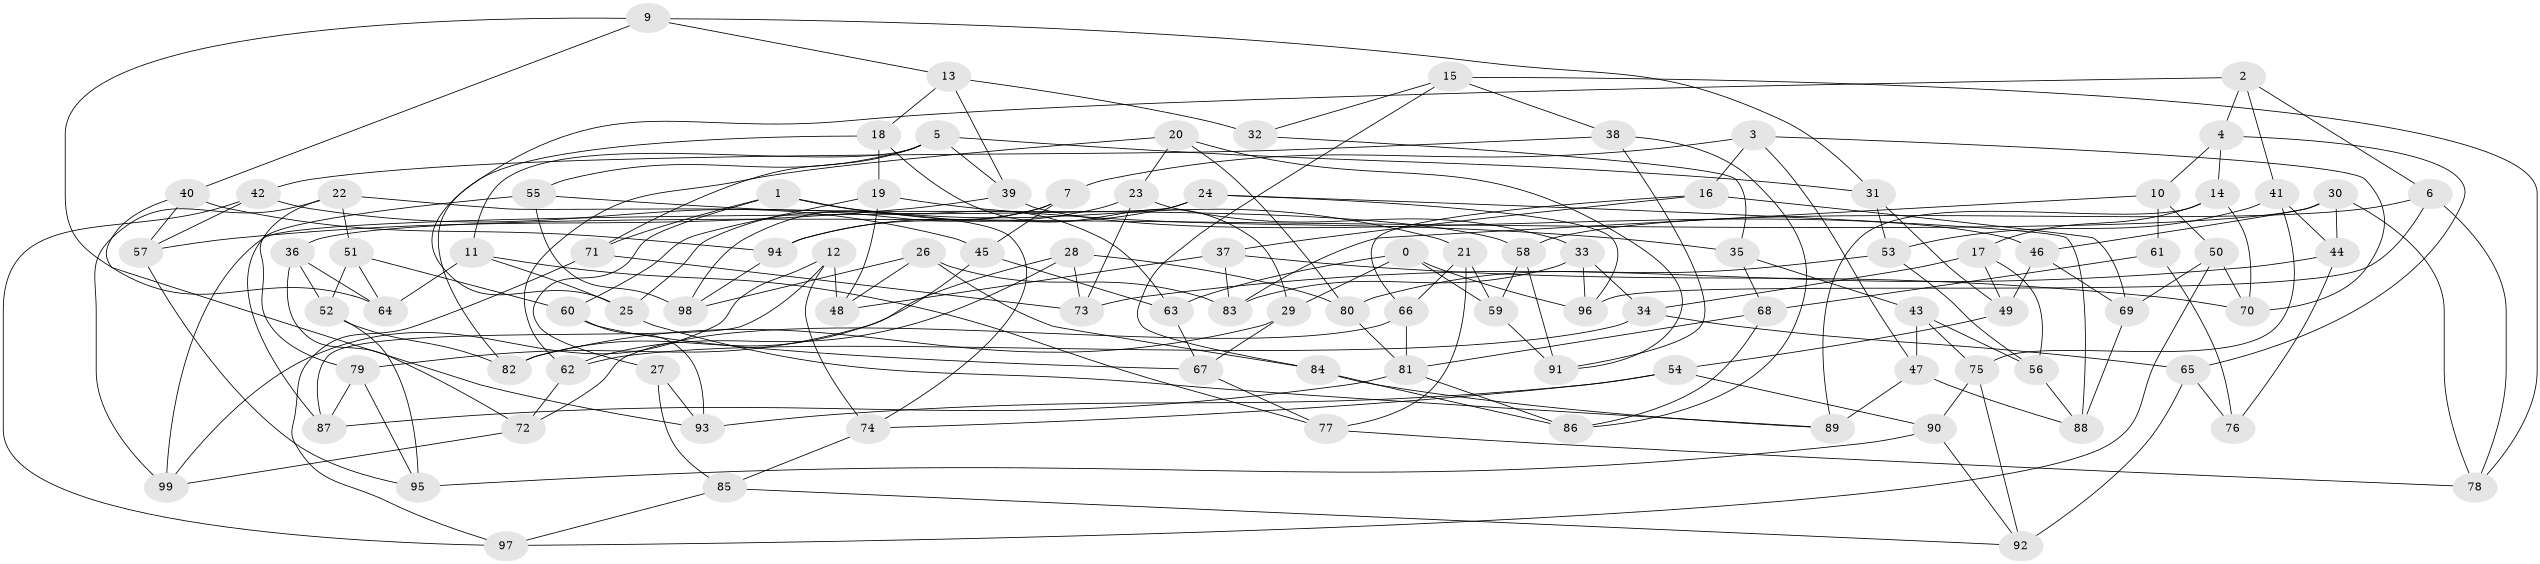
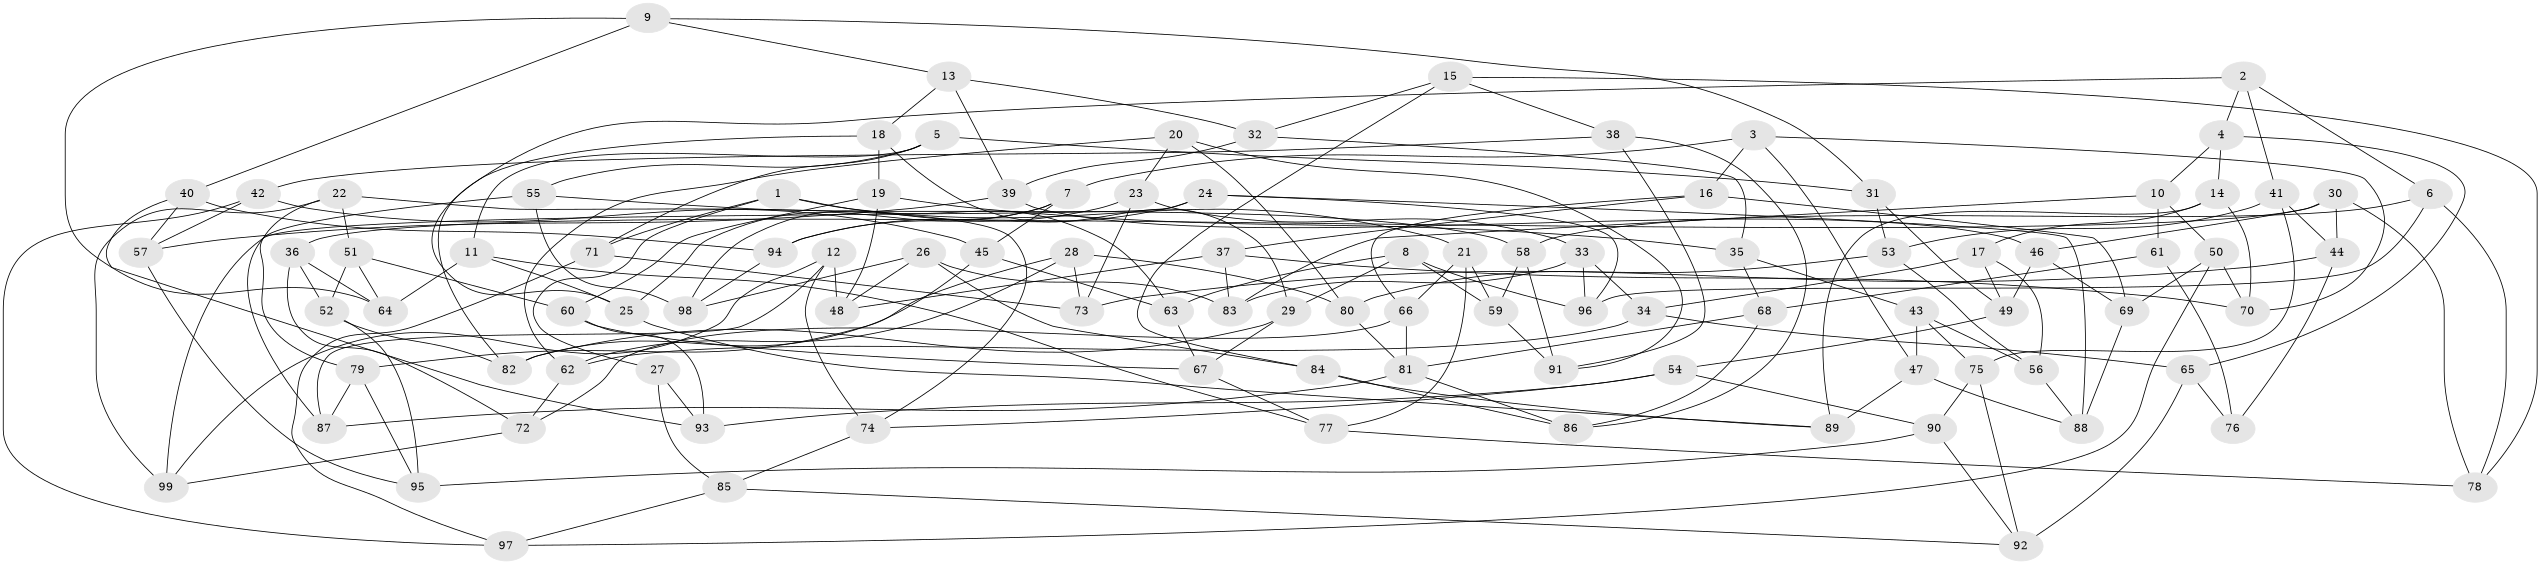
  graph {
    node [color=gray90 style=filled]
    1
    21
    27
    63
    71
    59
    77
    66
    85
    93
    67
    73
    97
    2
    4
    6
    25
    41
    10
    14
    65
    58
    78
    96
    89
    44
    53
    75
    3
    7
    16
    47
    70
    45
    98
    37
    69
    88
    50
    61
    83
    17
    76
    92
    5
    11
    31
    55
    64
    49
    87
    91
    82
-   8 [label=0]
+   8
    29
    9
    13
    40
    18
    32
    39
    94
    57
    68
    12
    48
    74
    99
    19
    35
    46
    34
    56
    15
    38
    84
    42
    86
    72
    81
    62
    54
    60
    43
    20
    23
    80
    33
    22
    51
    79
    52
    95
    24
    26
    28
    30
    36
    90
    1 -- 21
    1 -- 27
    1 -- 63
    1 -- 71
    21 -- 59
    21 -- 77
    21 -- 66
    27 -- 85
    27 -- 93
    63 -- 67
    71 -- 73
    71 -- 97
    59 -- 91
    77 -- 78
    66 -- 72
    66 -- 81
    85 -- 97
    85 -- 92
    67 -- 77
    2 -- 4
    2 -- 6
    2 -- 25
    2 -- 41
    4 -- 10
    4 -- 14
    4 -- 65
    6 -- 58
    6 -- 78
    6 -- 96
    25 -- 89
    41 -- 44
    41 -- 53
    41 -- 75
    10 -- 50
    10 -- 61
    10 -- 83
    14 -- 89
    14 -- 70
    14 -- 17
    65 -- 76
    65 -- 92
    58 -- 59
    58 -- 91
    44 -- 73
    44 -- 76
    53 -- 56
    53 -- 80
    75 -- 92
    75 -- 90
    3 -- 7
    3 -- 16
    3 -- 47
    3 -- 70
    7 -- 25
    7 -- 45
    7 -- 98
    16 -- 66
    16 -- 37
    16 -- 69
    47 -- 89
    47 -- 88
    45 -- 63
    45 -- 82
    37 -- 70
    37 -- 83
    37 -- 48
    69 -- 88
    50 -- 97
    50 -- 70
    50 -- 69
    61 -- 76
    61 -- 68
    17 -- 49
    17 -- 34
    17 -- 56
    5 -- 71
    5 -- 11
    5 -- 31
    5 -- 55
    11 -- 77
    11 -- 25
    11 -- 64
    31 -- 53
    31 -- 49
    55 -- 58
    55 -- 98
    55 -- 87
    49 -- 54
    8 -- 63
    8 -- 59
    8 -- 96
    8 -- 29
    29 -- 67
    29 -- 82
    9 -- 31
    9 -- 64
    9 -- 13
    9 -- 40
    13 -- 18
    13 -- 32
    13 -- 39
    40 -- 93
    40 -- 94
    40 -- 57
    18 -- 82
    18 -- 29
    18 -- 19
-   5 -- 39
+   32 -- 39
    32 -- 35
    39 -- 57
    39 -- 46
    94 -- 98
    57 -- 95
    68 -- 86
    68 -- 81
    12 -- 87
    12 -- 48
    12 -- 74
    12 -- 99
    74 -- 85
    19 -- 48
    19 -- 35
    19 -- 60
    35 -- 68
    35 -- 43
    46 -- 69
    46 -- 49
    34 -- 65
    34 -- 62
    56 -- 88
    15 -- 78
    15 -- 32
    15 -- 38
    15 -- 84
    38 -- 91
    38 -- 42
    38 -- 86
    84 -- 89
    84 -- 86
    42 -- 97
    42 -- 45
    42 -- 57
    72 -- 99
    81 -- 87
    81 -- 86
    62 -- 72
    54 -- 93
    54 -- 74
    54 -- 90
    60 -- 93
    60 -- 67
    43 -- 75
    43 -- 47
    43 -- 56
    20 -- 91
    20 -- 62
    20 -- 23
    20 -- 80
    23 -- 73
    23 -- 94
    23 -- 33
    80 -- 81
    33 -- 96
    33 -- 83
    33 -- 34
    22 -- 74
    22 -- 99
    22 -- 51
    22 -- 79
    51 -- 64
    51 -- 60
    51 -- 52
    79 -- 87
    79 -- 95
    52 -- 82
    52 -- 95
    24 -- 96
    24 -- 88
    24 -- 94
    24 -- 99
    26 -- 98
    26 -- 83
    26 -- 48
    26 -- 84
    28 -- 73
    28 -- 62
    28 -- 80
    28 -- 79
    30 -- 78
    30 -- 44
    30 -- 46
    30 -- 36
    36 -- 64
    36 -- 72
    36 -- 52
    90 -- 92
    90 -- 95
  }
